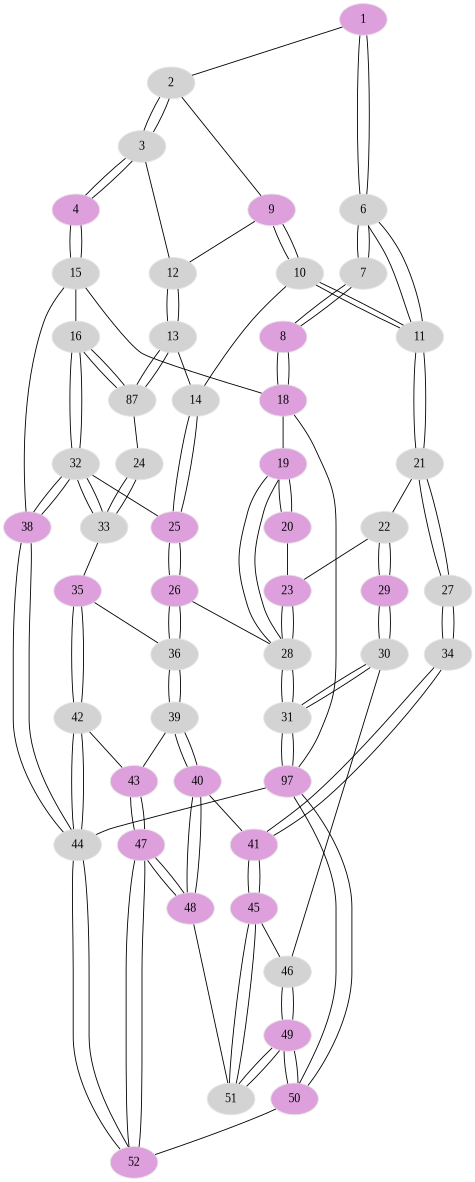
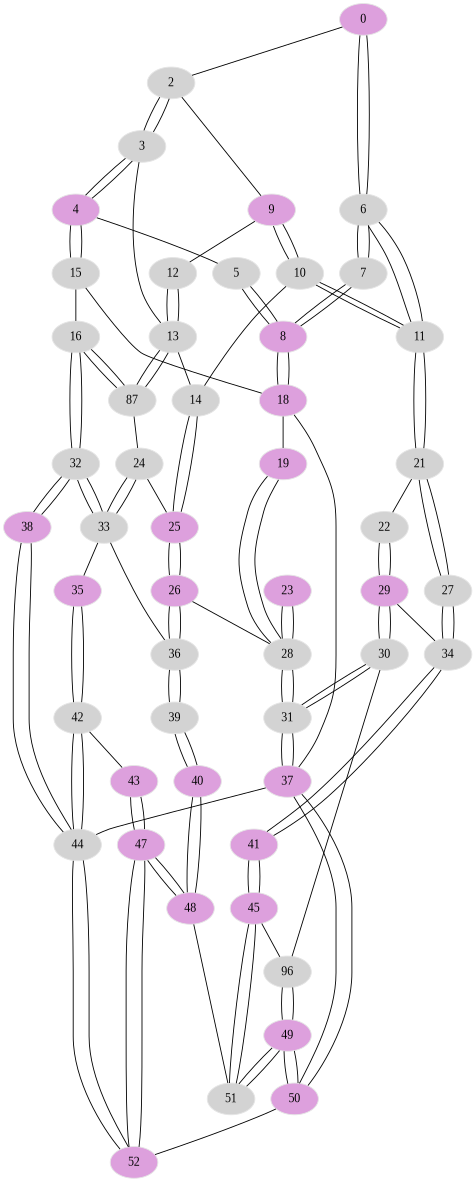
  graph {
    fontname="Liberation Serif"
    node [color=gray90 fillcolor=lightgrey fontname="Liberation Serif" style=filled]
    edge [fontname="Liberation Serif"]
-   1 [fillcolor=plum]
+   1 [fillcolor=plum label=0]
    2
    6
    3
    9 [fillcolor=plum]
    7
    11
    4 [fillcolor=plum]
    12
    10
+   5
    15
    13
    8 [fillcolor=plum]
    18 [fillcolor=plum]
    16
    38 [fillcolor=plum]
    21
    19 [fillcolor=plum]
-   37 [fillcolor=plum label=97]
+   37 [fillcolor=plum]
    14
    25 [fillcolor=plum]
    22
    27
    n25 [label=87]
    24
    26 [fillcolor=plum]
    32
    44
    33
-   20 [fillcolor=plum]
    28
    50 [fillcolor=plum]
    23 [fillcolor=plum]
    31
    29 [fillcolor=plum]
    34
    30
    35 [fillcolor=plum]
    36
    39
    41 [fillcolor=plum]
-   46
+   46 [label=96]
    49 [fillcolor=plum]
    42
    45 [fillcolor=plum]
    43 [fillcolor=plum]
    40 [fillcolor=plum]
    52 [fillcolor=plum]
    48 [fillcolor=plum]
    47 [fillcolor=plum]
    51
    1 -- 2
    1 -- 6
    1 -- 6
    2 -- 3
    2 -- 3
    2 -- 9
    6 -- 7
    6 -- 7
    6 -- 11
    6 -- 11
    3 -- 4
    3 -- 4
-   3 -- 12
+   3 -- 13
    9 -- 12
    9 -- 10
    9 -- 10
    7 -- 8
    7 -- 8
    11 -- 21
    11 -- 21
+   4 -- 5
    4 -- 15
    4 -- 15
    12 -- 13
    12 -- 13
    10 -- 11
    10 -- 11
    10 -- 14
+   5 -- 8
+   5 -- 8
    15 -- 18
    15 -- 16
-   15 -- 38
    13 -- 14
    13 -- n25
    13 -- n25
    8 -- 18
    8 -- 18
    18 -- 19
    18 -- 37
    16 -- n25
    16 -- n25
    16 -- 32
    16 -- 32
    38 -- 44
    38 -- 44
    21 -- 22
    21 -- 27
    21 -- 27
-   19 -- 20
-   19 -- 20
    19 -- 28
    19 -- 28
    37 -- 44
    37 -- 50
    37 -- 50
    14 -- 25
    14 -- 25
    25 -- 26
    25 -- 26
-   22 -- 23
    22 -- 29
    22 -- 29
    27 -- 34
    27 -- 34
    n25 -- 24
-   32 -- 25
+   24 -- 25
    24 -- 33
    24 -- 33
    26 -- 28
    26 -- 36
    26 -- 36
    32 -- 38
    32 -- 38
    32 -- 33
    32 -- 33
    44 -- 52
    44 -- 52
    33 -- 35
-   20 -- 23
    28 -- 31
    28 -- 31
    50 -- 52
    23 -- 28
    23 -- 28
    31 -- 37
    31 -- 37
+   29 -- 34
    29 -- 30
    29 -- 30
    34 -- 41
    34 -- 41
    30 -- 31
    30 -- 31
    30 -- 46
-   35 -- 36
+   33 -- 36
    35 -- 42
    35 -- 42
    36 -- 39
    36 -- 39
-   39 -- 43
    39 -- 40
    39 -- 40
    41 -- 45
    41 -- 45
    46 -- 49
    46 -- 49
    49 -- 50
    49 -- 50
    49 -- 51
    49 -- 51
    42 -- 44
    42 -- 44
    42 -- 43
    45 -- 46
    45 -- 51
    45 -- 51
    43 -- 47
    43 -- 47
-   40 -- 41
    40 -- 48
    40 -- 48
    48 -- 51
    47 -- 52
    47 -- 52
    47 -- 48
    47 -- 48
  }
